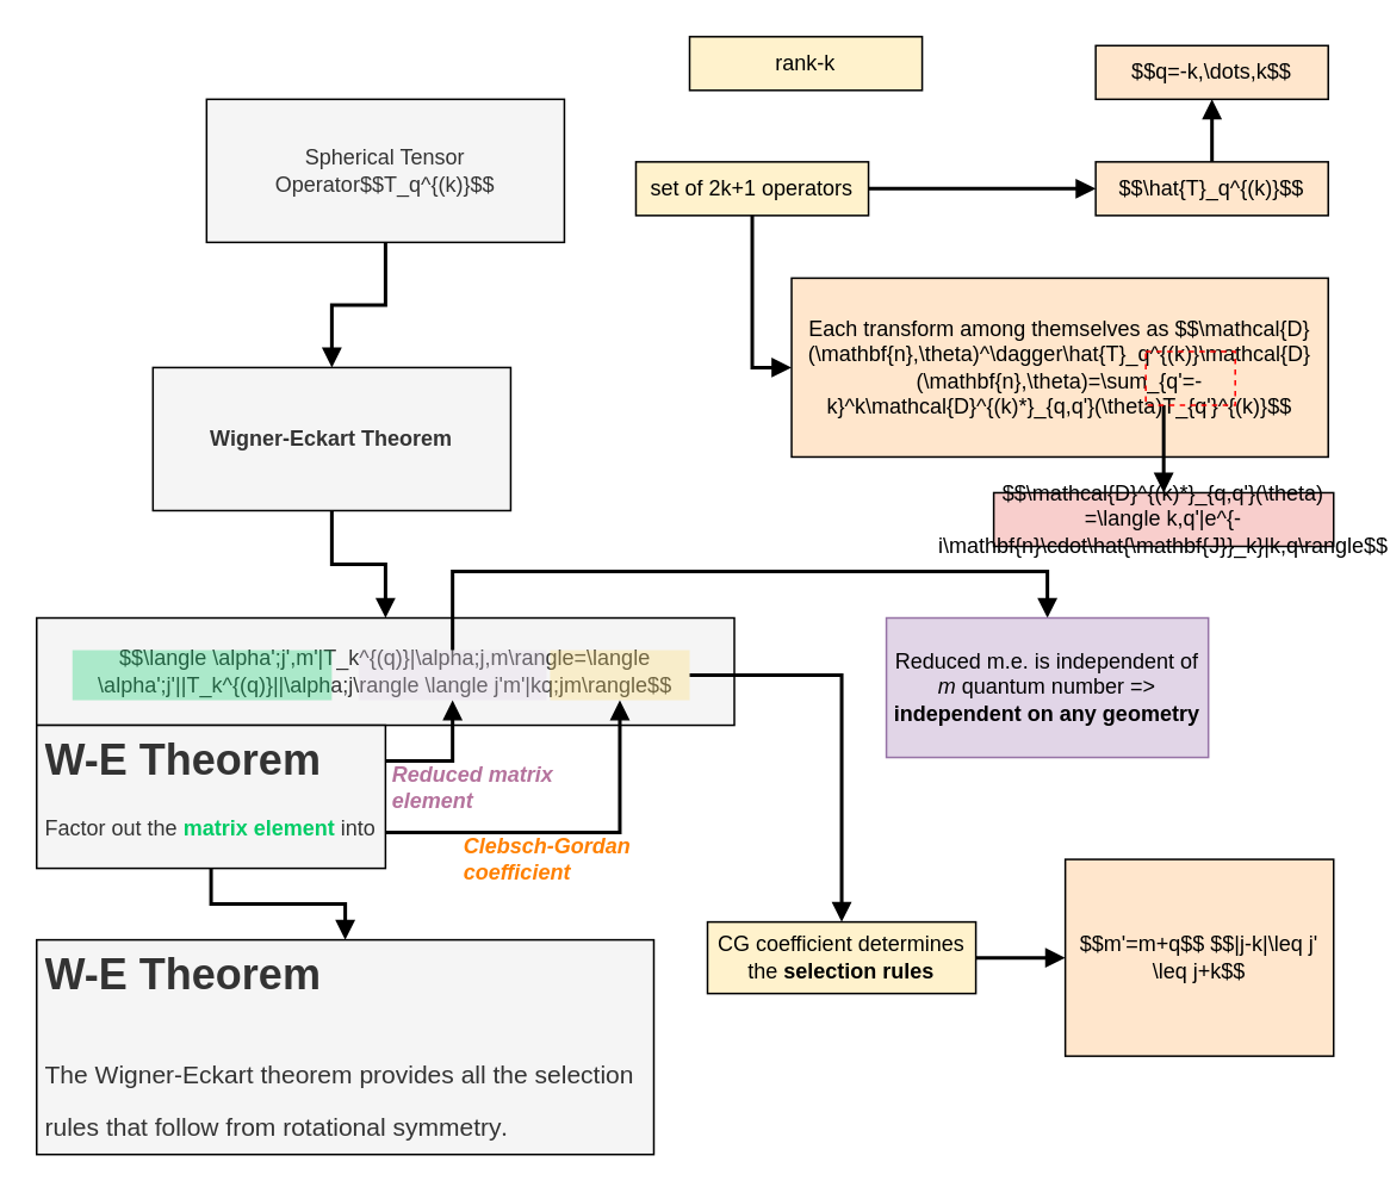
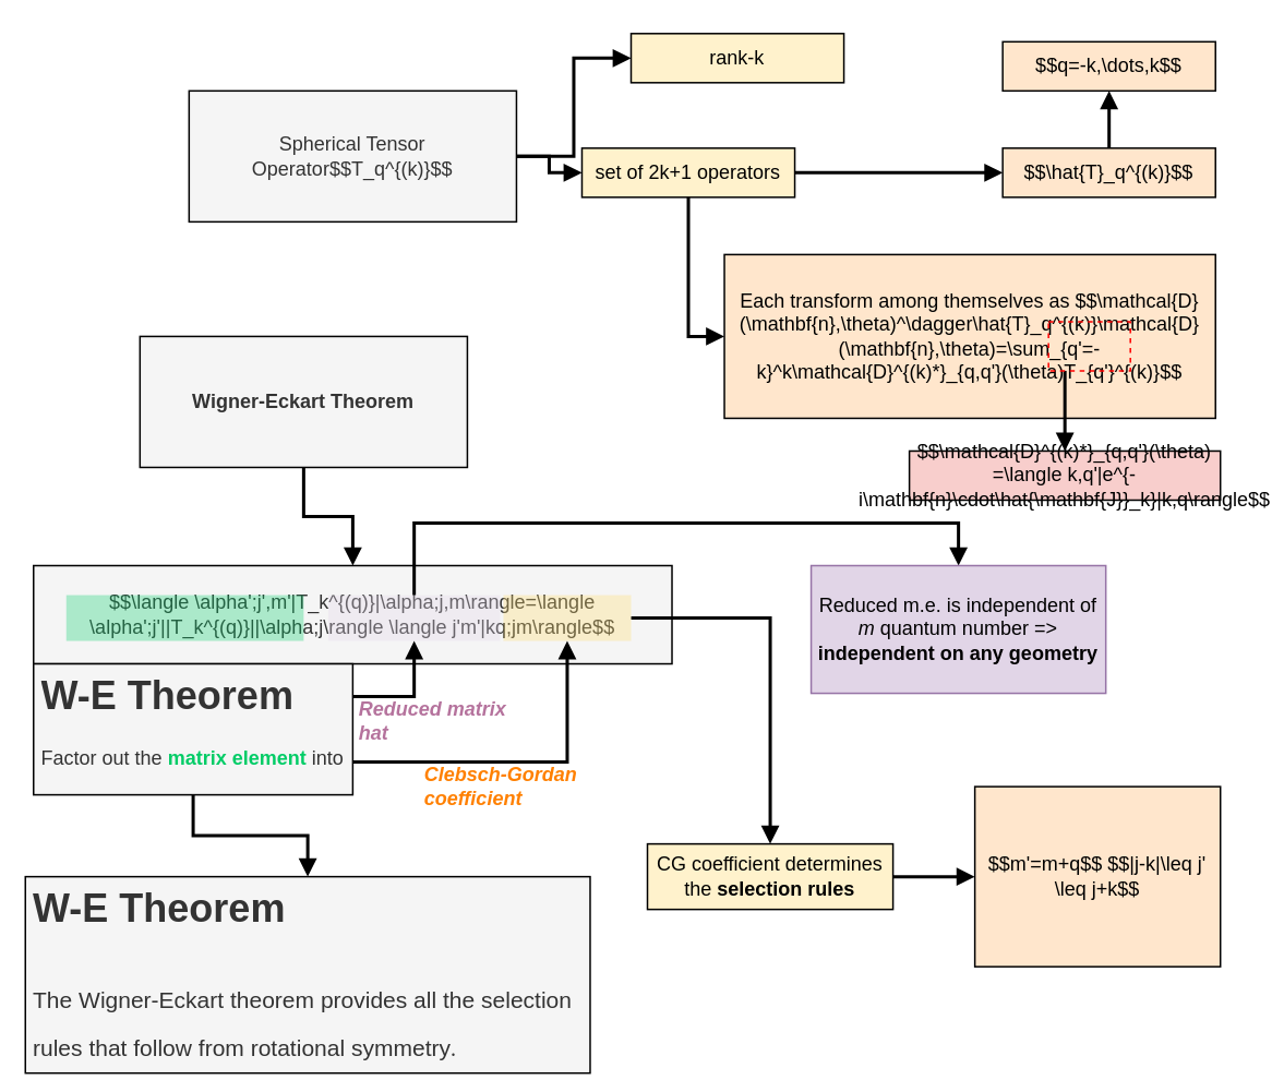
  <mxCell id="0" />
  <mxCell id="1" parent="0" />
- <mxCell id="4" value="" style="edgeStyle=orthogonalEdgeStyle;rounded=0;orthogonalLoop=1;jettySize=auto;html=1;endArrow=block;endFill=1;strokeWidth=2;" parent="1" source="5" target="18" edge="1"><mxGeometry relative="1" as="geometry" /></mxCell>
+ <mxCell id="2" style="edgeStyle=orthogonalEdgeStyle;rounded=0;orthogonalLoop=1;jettySize=auto;html=1;entryX=0;entryY=0.5;entryDx=0;entryDy=0;strokeWidth=2;endArrow=block;endFill=1;" parent="1" source="5" target="6" edge="1"><mxGeometry relative="1" as="geometry" /></mxCell>
+ <mxCell id="3" value="" style="edgeStyle=orthogonalEdgeStyle;rounded=0;orthogonalLoop=1;jettySize=auto;html=1;endArrow=block;endFill=1;strokeWidth=2;" parent="1" source="5" target="9" edge="1"><mxGeometry relative="1" as="geometry" /></mxCell>
  <mxCell id="5" value="Spherical Tensor Operator$$T_q^{(k)}$$" style="rounded=0;whiteSpace=wrap;html=1;verticalAlign=middle;fillColor=#f5f5f5;fontColor=#333333;" parent="1" vertex="1"><mxGeometry x="115" y="55" width="200" height="80" as="geometry" /></mxCell>
  <mxCell id="6" value="rank-k" style="rounded=0;whiteSpace=wrap;html=1;fillColor=#fff2cc;" parent="1" vertex="1"><mxGeometry x="385" y="20" width="130" height="30" as="geometry" /></mxCell>
  <mxCell id="7" style="edgeStyle=orthogonalEdgeStyle;rounded=0;orthogonalLoop=1;jettySize=auto;html=1;entryX=0;entryY=0.5;entryDx=0;entryDy=0;endArrow=block;endFill=1;strokeWidth=2;" parent="1" source="9" target="10" edge="1"><mxGeometry relative="1" as="geometry" /></mxCell>
  <mxCell id="8" value="" style="edgeStyle=orthogonalEdgeStyle;rounded=0;orthogonalLoop=1;jettySize=auto;html=1;endArrow=block;endFill=1;strokeWidth=2;" parent="1" source="9" target="13" edge="1"><mxGeometry relative="1" as="geometry" /></mxCell>
  <mxCell id="9" value="set of 2k+1 operators" style="rounded=0;whiteSpace=wrap;html=1;fillColor=#fff2cc;" parent="1" vertex="1"><mxGeometry x="355" y="90" width="130" height="30" as="geometry" /></mxCell>
  <mxCell id="10" value="Each transform among themselves as $$\mathcal{D}(\mathbf{n},\theta)^\dagger\hat{T}_q^{(k)}\mathcal{D}(\mathbf{n},\theta)=\sum_{q'=-k}^k\mathcal{D}^{(k)*}_{q,q'}(\theta)T_{q'}^{(k)}$$" style="rounded=0;whiteSpace=wrap;html=1;fillColor=#ffe6cc;" parent="1" vertex="1"><mxGeometry x="442" y="155" width="300" height="100" as="geometry" /></mxCell>
  <mxCell id="11" value="$$q=-k,\dots,k$$" style="rounded=0;whiteSpace=wrap;html=1;fillColor=#ffe6cc;" parent="1" vertex="1"><mxGeometry x="612" y="25" width="130" height="30" as="geometry" /></mxCell>
  <mxCell id="12" value="" style="edgeStyle=orthogonalEdgeStyle;rounded=0;orthogonalLoop=1;jettySize=auto;html=1;endArrow=block;endFill=1;strokeWidth=2;" parent="1" source="13" target="11" edge="1"><mxGeometry relative="1" as="geometry" /></mxCell>
  <mxCell id="13" value="$$\hat{T}_q^{(k)}$$" style="rounded=0;whiteSpace=wrap;html=1;fillColor=#ffe6cc;" parent="1" vertex="1"><mxGeometry x="612" y="90" width="130" height="30" as="geometry" /></mxCell>
  <mxCell id="14" value="$$\mathcal{D}^{(k)*}_{q,q'}(\theta)&lt;br&gt;=\langle k,q'|e^{-i\mathbf{n}\cdot\hat{\mathbf{J}}_k}|k,q\rangle$$" style="rounded=0;whiteSpace=wrap;html=1;fillColor=#f8cecc;" parent="1" vertex="1"><mxGeometry x="555" y="275" width="190" height="30" as="geometry" /></mxCell>
  <mxCell id="15" style="edgeStyle=orthogonalEdgeStyle;rounded=0;orthogonalLoop=1;jettySize=auto;html=1;endArrow=block;endFill=1;strokeWidth=2;" parent="1" source="16" target="14" edge="1"><mxGeometry relative="1" as="geometry"><Array as="points"><mxPoint x="650" y="245" /><mxPoint x="650" y="245" /></Array></mxGeometry></mxCell>
  <mxCell id="16" value="" style="rounded=0;whiteSpace=wrap;html=1;fillColor=none;strokeColor=#FF0000;dashed=1;" parent="1" vertex="1"><mxGeometry x="640" y="196" width="50" height="30" as="geometry" /></mxCell>
  <mxCell id="17" value="" style="edgeStyle=orthogonalEdgeStyle;rounded=0;orthogonalLoop=1;jettySize=auto;html=1;endArrow=block;endFill=1;strokeWidth=2;" parent="1" source="18" target="19" edge="1"><mxGeometry relative="1" as="geometry" /></mxCell>
  <mxCell id="18" value="&lt;b&gt;Wigner-Eckart Theorem&lt;/b&gt;" style="rounded=0;whiteSpace=wrap;html=1;verticalAlign=middle;fillColor=#f5f5f5;fontColor=#333333;" parent="1" vertex="1"><mxGeometry x="85" y="205" width="200" height="80" as="geometry" /></mxCell>
  <mxCell id="19" value="&lt;span&gt;$$\langle \alpha';j',m'|T_k^{(q)}|\alpha;j,m\rangle=\langle \alpha';j'||T_k^{(q)}||\alpha;j\rangle \langle j'm'|kq;jm\rangle$$&lt;/span&gt;" style="rounded=0;whiteSpace=wrap;html=1;verticalAlign=middle;fillColor=#f5f5f5;fontColor=#333333;fontStyle=0" parent="1" vertex="1"><mxGeometry x="20" y="345" width="390" height="60" as="geometry" /></mxCell>
  <mxCell id="20" style="edgeStyle=orthogonalEdgeStyle;rounded=0;orthogonalLoop=1;jettySize=auto;html=1;entryX=0.5;entryY=0;entryDx=0;entryDy=0;endArrow=block;endFill=1;strokeWidth=2;fontColor=#000000;" parent="1" source="21" target="33" edge="1"><mxGeometry relative="1" as="geometry"><Array as="points"><mxPoint x="253" y="319" /><mxPoint x="585" y="319" /></Array></mxGeometry></mxCell>
  <mxCell id="21" value="" style="rounded=0;whiteSpace=wrap;html=1;dashed=1;fillColor=#e1d5e7;opacity=30;strokeColor=none;" parent="1" vertex="1"><mxGeometry x="200" y="363" width="105" height="28" as="geometry" /></mxCell>
  <mxCell id="22" style="edgeStyle=orthogonalEdgeStyle;rounded=0;orthogonalLoop=1;jettySize=auto;html=1;endArrow=block;endFill=1;strokeWidth=2;fontColor=#000000;" parent="1" source="23" target="32" edge="1"><mxGeometry relative="1" as="geometry" /></mxCell>
  <mxCell id="23" value="" style="rounded=0;whiteSpace=wrap;html=1;dashed=1;strokeColor=none;opacity=30;fillColor=#FFD966;" parent="1" vertex="1"><mxGeometry x="307" y="363" width="78" height="28" as="geometry" /></mxCell>
  <mxCell id="24" style="edgeStyle=orthogonalEdgeStyle;rounded=0;orthogonalLoop=1;jettySize=auto;html=1;entryX=0.5;entryY=1;entryDx=0;entryDy=0;endArrow=block;endFill=1;strokeWidth=2;exitX=1;exitY=0.25;exitDx=0;exitDy=0;" parent="1" source="27" target="21" edge="1"><mxGeometry relative="1" as="geometry" /></mxCell>
  <mxCell id="25" style="edgeStyle=orthogonalEdgeStyle;rounded=0;orthogonalLoop=1;jettySize=auto;html=1;entryX=0.5;entryY=1;entryDx=0;entryDy=0;endArrow=block;endFill=1;strokeWidth=2;exitX=1;exitY=0.75;exitDx=0;exitDy=0;" parent="1" source="27" target="23" edge="1"><mxGeometry relative="1" as="geometry" /></mxCell>
  <mxCell id="26" value="" style="edgeStyle=orthogonalEdgeStyle;rounded=0;orthogonalLoop=1;jettySize=auto;html=1;endArrow=block;endFill=1;strokeWidth=2;fontColor=#FF8000;" parent="1" source="27" target="35" edge="1"><mxGeometry relative="1" as="geometry" /></mxCell>
  <mxCell id="27" value="&lt;h1&gt;W-E Theorem&lt;/h1&gt;&lt;p&gt;Factor out the &lt;font color=&quot;#00cc66&quot;&gt;&lt;b&gt;matrix element&lt;/b&gt;&lt;/font&gt; into&lt;/p&gt;" style="text;html=1;fillColor=#f5f5f5;spacing=5;spacingTop=-20;whiteSpace=wrap;overflow=hidden;rounded=0;fontColor=#333333;strokeColor=#000000;" parent="1" vertex="1"><mxGeometry x="20" y="405" width="195" height="80" as="geometry" /></mxCell>
  <mxCell id="28" value="" style="rounded=0;whiteSpace=wrap;html=1;dashed=1;strokeColor=none;opacity=30;fillColor=#00CC66;" parent="1" vertex="1"><mxGeometry x="40" y="363" width="145" height="28" as="geometry" /></mxCell>
- <mxCell id="29" value="&lt;font&gt;Reduced matrix element&lt;/font&gt;" style="text;html=1;strokeColor=none;fillColor=none;align=left;verticalAlign=middle;whiteSpace=wrap;rounded=0;fontStyle=3;fontColor=#B5739D;" parent="1" vertex="1"><mxGeometry x="217" y="430" width="98" height="20" as="geometry" /></mxCell>
+ <mxCell id="29" value="&lt;font&gt;Reduced matrix hat&lt;/font&gt;" style="text;html=1;strokeColor=none;fillColor=none;align=left;verticalAlign=middle;whiteSpace=wrap;rounded=0;fontStyle=3;fontColor=#B5739D;" parent="1" vertex="1"><mxGeometry x="217" y="430" width="98" height="20" as="geometry" /></mxCell>
  <mxCell id="30" value="&lt;font&gt;Clebsch-Gordan coefficient&lt;/font&gt;" style="text;html=1;strokeColor=none;fillColor=none;align=left;verticalAlign=middle;whiteSpace=wrap;rounded=0;fontStyle=3;fontColor=#FF8000;" parent="1" vertex="1"><mxGeometry x="257" y="470" width="98" height="20" as="geometry" /></mxCell>
  <mxCell id="31" value="" style="edgeStyle=orthogonalEdgeStyle;rounded=0;orthogonalLoop=1;jettySize=auto;html=1;endArrow=block;endFill=1;strokeWidth=2;fontColor=#000000;" parent="1" source="32" target="34" edge="1"><mxGeometry relative="1" as="geometry" /></mxCell>
  <mxCell id="32" value="CG coefficient determines the &lt;b&gt;selection rules&lt;/b&gt;" style="rounded=0;whiteSpace=wrap;html=1;fillColor=#fff2cc;" parent="1" vertex="1"><mxGeometry x="395" y="515" width="150" height="40" as="geometry" /></mxCell>
  <mxCell id="33" value="Reduced m.e. is independent of &lt;i&gt;m &lt;/i&gt;quantum number&amp;nbsp;=&amp;gt;&lt;br&gt;&lt;b&gt;independent on any geometry&lt;/b&gt;" style="rounded=0;whiteSpace=wrap;html=1;fillColor=#e1d5e7;strokeColor=#9673a6;" parent="1" vertex="1"><mxGeometry x="495" y="345" width="180" height="78" as="geometry" /></mxCell>
  <mxCell id="34" value="$$m'=m+q$$ $$|j-k|\leq j' \leq j+k$$" style="rounded=0;whiteSpace=wrap;html=1;fillColor=#ffe6cc;" parent="1" vertex="1"><mxGeometry x="595" y="480" width="150" height="110" as="geometry" /></mxCell>
- <mxCell id="35" value="&lt;h1&gt;W-E Theorem&lt;/h1&gt;&lt;h1&gt;&lt;p&gt;&lt;span style=&quot;font-weight: normal&quot;&gt;&lt;font style=&quot;font-size: 14px&quot;&gt;The Wigner-Eckart theorem provides all the selection rules that follow from rotational symmetry&lt;/font&gt;&lt;font style=&quot;font-size: 13.333px&quot; face=&quot;cmr10&quot;&gt;.&lt;/font&gt;&lt;/span&gt;&lt;/p&gt;&#09;&#09;&lt;/h1&gt;" style="text;html=1;fillColor=#f5f5f5;spacing=5;spacingTop=-20;whiteSpace=wrap;overflow=hidden;rounded=0;fontColor=#333333;strokeColor=#000000;" parent="1" vertex="1"><mxGeometry x="20" y="525" width="345" height="120" as="geometry" /></mxCell>
+ <mxCell id="35" value="&lt;h1&gt;W-E Theorem&lt;/h1&gt;&lt;h1&gt;&lt;p&gt;&lt;span style=&quot;font-weight: normal&quot;&gt;&lt;font style=&quot;font-size: 14px&quot;&gt;The Wigner-Eckart theorem provides all the selection rules that follow from rotational symmetry&lt;/font&gt;&lt;font style=&quot;font-size: 13.333px&quot; face=&quot;cmr10&quot;&gt;.&lt;/font&gt;&lt;/span&gt;&lt;/p&gt;&#09;&#09;&lt;/h1&gt;" style="text;html=1;fillColor=#f5f5f5;spacing=5;spacingTop=-20;whiteSpace=wrap;overflow=hidden;rounded=0;fontColor=#333333;strokeColor=#000000;" parent="1" vertex="1"><mxGeometry x="15" y="535" width="345" height="120" as="geometry" /></mxCell>
